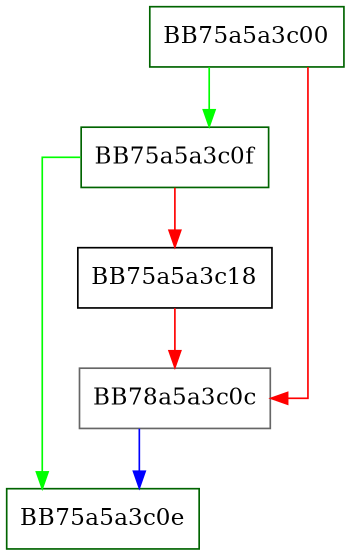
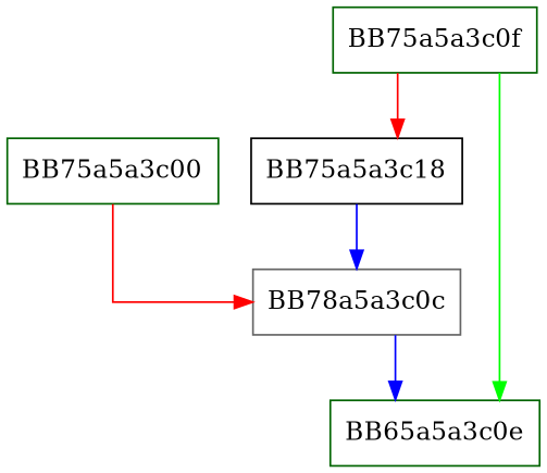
  digraph {
    splines=ortho
    node [color=darkgreen shape=box]
    edge [color=green]
    BB75a5a3c00
    BB75a5a3c0f
    n3 [color=gray40 label=BB78a5a3c0c]
-   BB75a5a3c0e
+   BB75a5a3c0e [label=BB65a5a3c0e]
    BB75a5a3c18 [color=black]
-   BB75a5a3c00 -> BB75a5a3c0f
    BB75a5a3c00 -> n3 [color=red]
    BB75a5a3c0f -> BB75a5a3c0e
    BB75a5a3c0f -> BB75a5a3c18 [color=red]
    n3 -> BB75a5a3c0e [color=blue]
-   BB75a5a3c18 -> n3 [color=red]
+   BB75a5a3c18 -> n3 [color=blue]
  }
